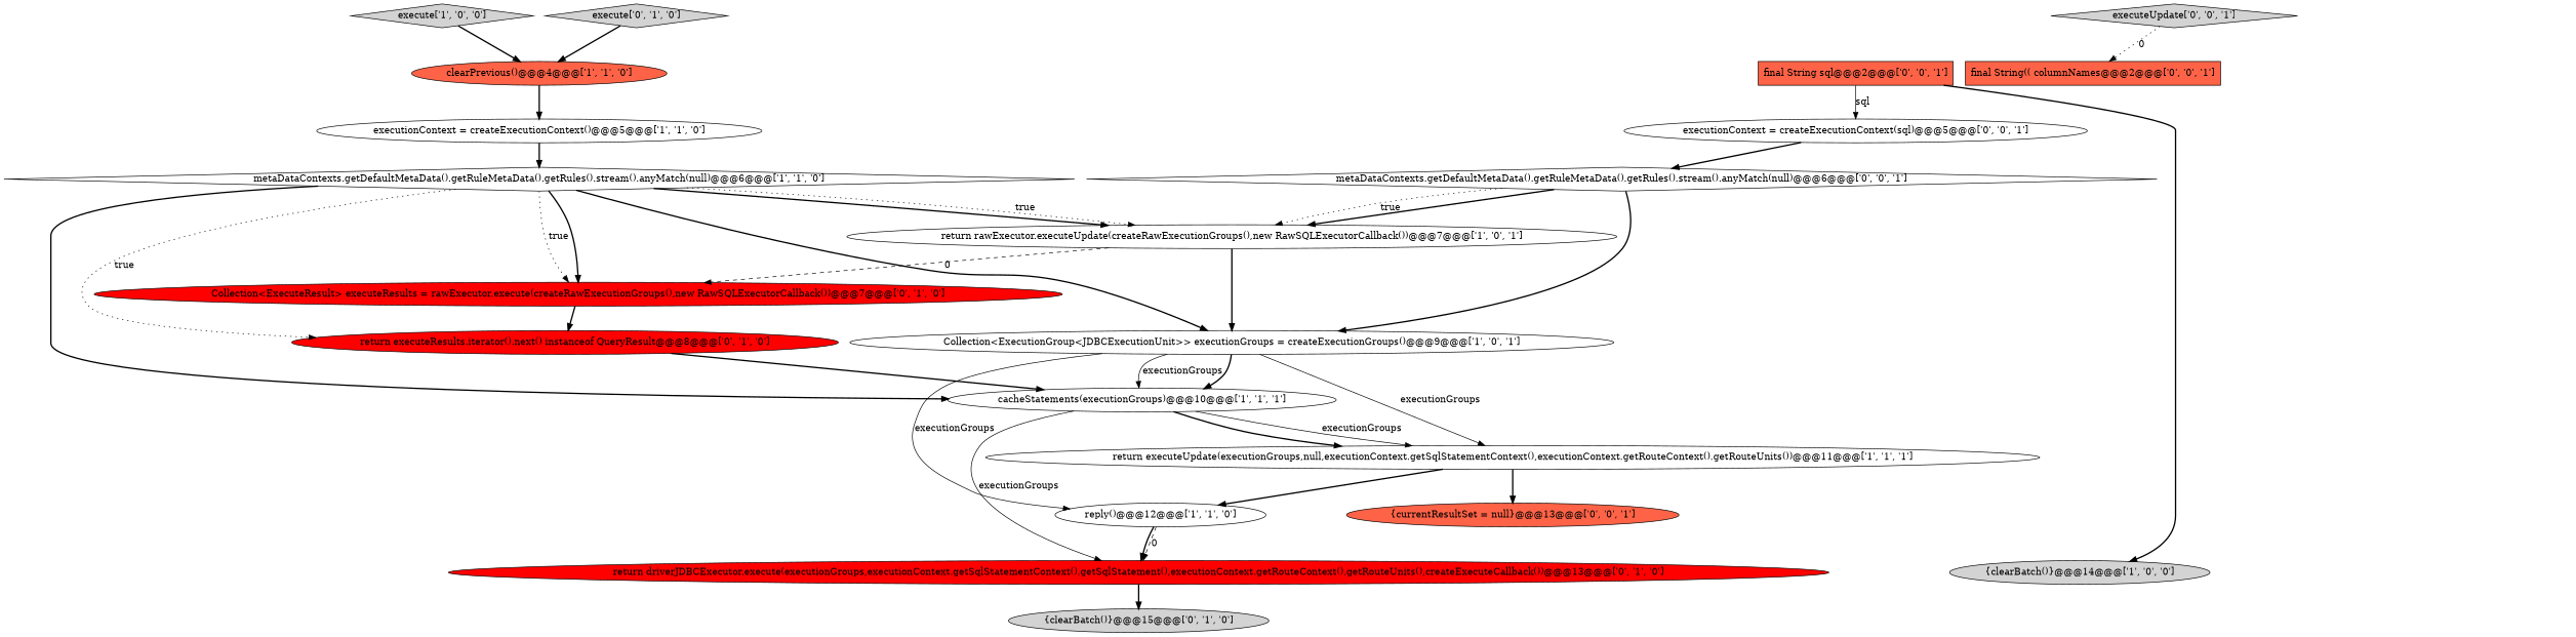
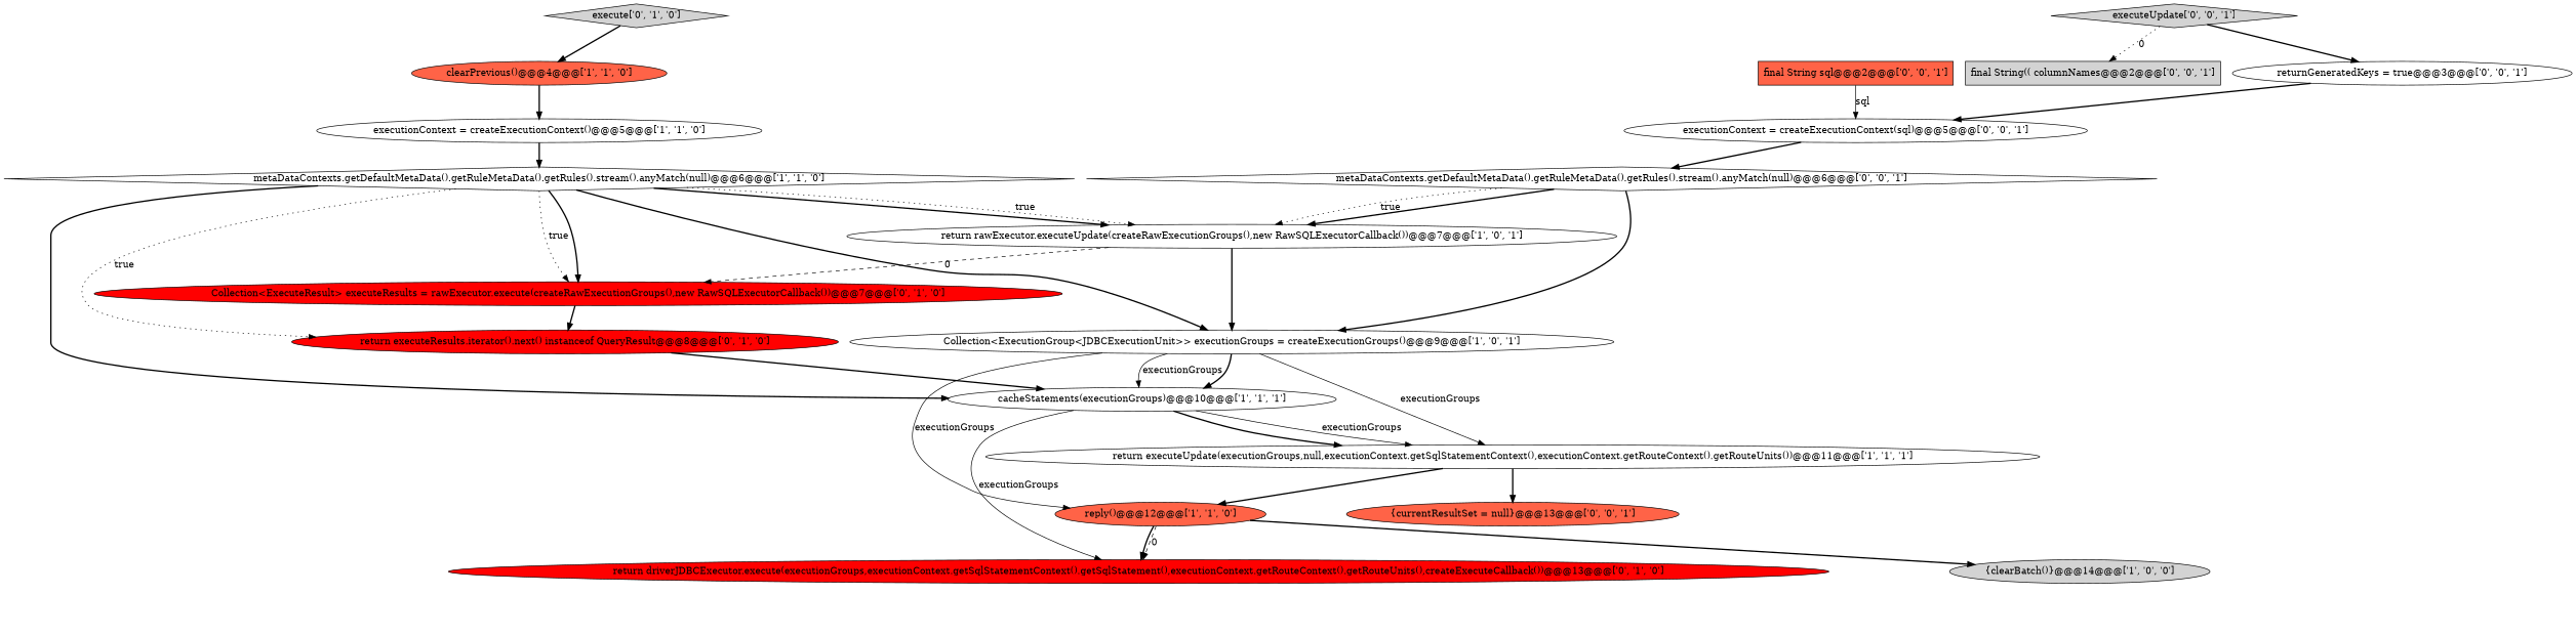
  digraph {
    node [fillcolor=white shape=ellipse style=filled]
    edge [style=bold]
    n1 [fillcolor=lightgray label="executeUpdate['0', '0', '1']" shape=diamond]
-   n3 [fillcolor=tomato label="final String(( columnNames@@@2@@@['0', '0', '1']" shape=box]
+   n2 [label="returnGeneratedKeys = true@@@3@@@['0', '0', '1']"]
+   n3 [fillcolor=lightgray label="final String(( columnNames@@@2@@@['0', '0', '1']" shape=box]
    n4 [label="executionContext = createExecutionContext(sql)@@@5@@@['0', '0', '1']"]
    n5 [fillcolor=tomato label="final String sql@@@2@@@['0', '0', '1']" shape=box]
    n6 [label="metaDataContexts.getDefaultMetaData().getRuleMetaData().getRules().stream().anyMatch(null)@@@6@@@['0', '0', '1']" shape=diamond]
    n7 [label="Collection<ExecutionGroup<JDBCExecutionUnit>> executionGroups = createExecutionGroups()@@@9@@@['1', '0', '1']"]
    n8 [label="return executeUpdate(executionGroups,null,executionContext.getSqlStatementContext(),executionContext.getRouteContext().getRouteUnits())@@@11@@@['1', '1', '1']"]
    n9 [label="cacheStatements(executionGroups)@@@10@@@['1', '1', '1']"]
-   n10 [label="reply()@@@12@@@['1', '1', '0']"]
+   n10 [fillcolor=tomato label="reply()@@@12@@@['1', '1', '0']"]
    n11 [fillcolor=tomato label="{currentResultSet = null}@@@13@@@['0', '0', '1']"]
    n12 [fillcolor=red label="return driverJDBCExecutor.execute(executionGroups,executionContext.getSqlStatementContext().getSqlStatement(),executionContext.getRouteContext().getRouteUnits(),createExecuteCallback())@@@13@@@['0', '1', '0']"]
    n13 [fillcolor=lightgray label="{clearBatch()}@@@14@@@['1', '0', '0']"]
-   n14 [fillcolor=lightgray label="{clearBatch()}@@@15@@@['0', '1', '0']"]
    n15 [label="return rawExecutor.executeUpdate(createRawExecutionGroups(),new RawSQLExecutorCallback())@@@7@@@['1', '0', '1']"]
    n16 [fillcolor=red label="Collection<ExecuteResult> executeResults = rawExecutor.execute(createRawExecutionGroups(),new RawSQLExecutorCallback())@@@7@@@['0', '1', '0']"]
    n17 [fillcolor=red label="return executeResults.iterator().next() instanceof QueryResult@@@8@@@['0', '1', '0']"]
-   n18 [fillcolor=lightgray label="execute['1', '0', '0']" shape=diamond]
    n19 [fillcolor=tomato label="clearPrevious()@@@4@@@['1', '1', '0']"]
    n20 [label="executionContext = createExecutionContext()@@@5@@@['1', '1', '0']"]
    n21 [label="metaDataContexts.getDefaultMetaData().getRuleMetaData().getRules().stream().anyMatch(null)@@@6@@@['1', '1', '0']" shape=diamond]
    n22 [fillcolor=lightgray label="execute['0', '1', '0']" shape=diamond]
+   n1 -> n2
    n1 -> n3 [label=0 style=dotted]
+   n2 -> n4
    n4 -> n6
    n5 -> n4 [label=sql style=solid]
    n6 -> n7
    n6 -> n15
    n6 -> n15 [label=true style=dotted]
    n7 -> n8 [label=executionGroups style=solid]
    n7 -> n9 [label=executionGroups style=solid]
    n7 -> n9
    n7 -> n10 [label=executionGroups style=solid]
    n8 -> n10
    n8 -> n11
    n9 -> n8
    n9 -> n8 [label=executionGroups style=solid]
    n9 -> n12 [label=executionGroups style=solid]
    n10 -> n12 [label=0 style=dashed]
    n10 -> n12
-   n5 -> n13
-   n12 -> n14
+   n10 -> n13
    n15 -> n7
    n15 -> n16 [label=0 style=dashed]
    n16 -> n17
    n17 -> n9
-   n18 -> n19
    n19 -> n20
    n20 -> n21
    n21 -> n7
    n21 -> n9
    n21 -> n15
    n21 -> n15 [label=true style=dotted]
    n21 -> n16 [label=true style=dotted]
    n21 -> n16
    n21 -> n17 [label=true style=dotted]
    n22 -> n19
  }
